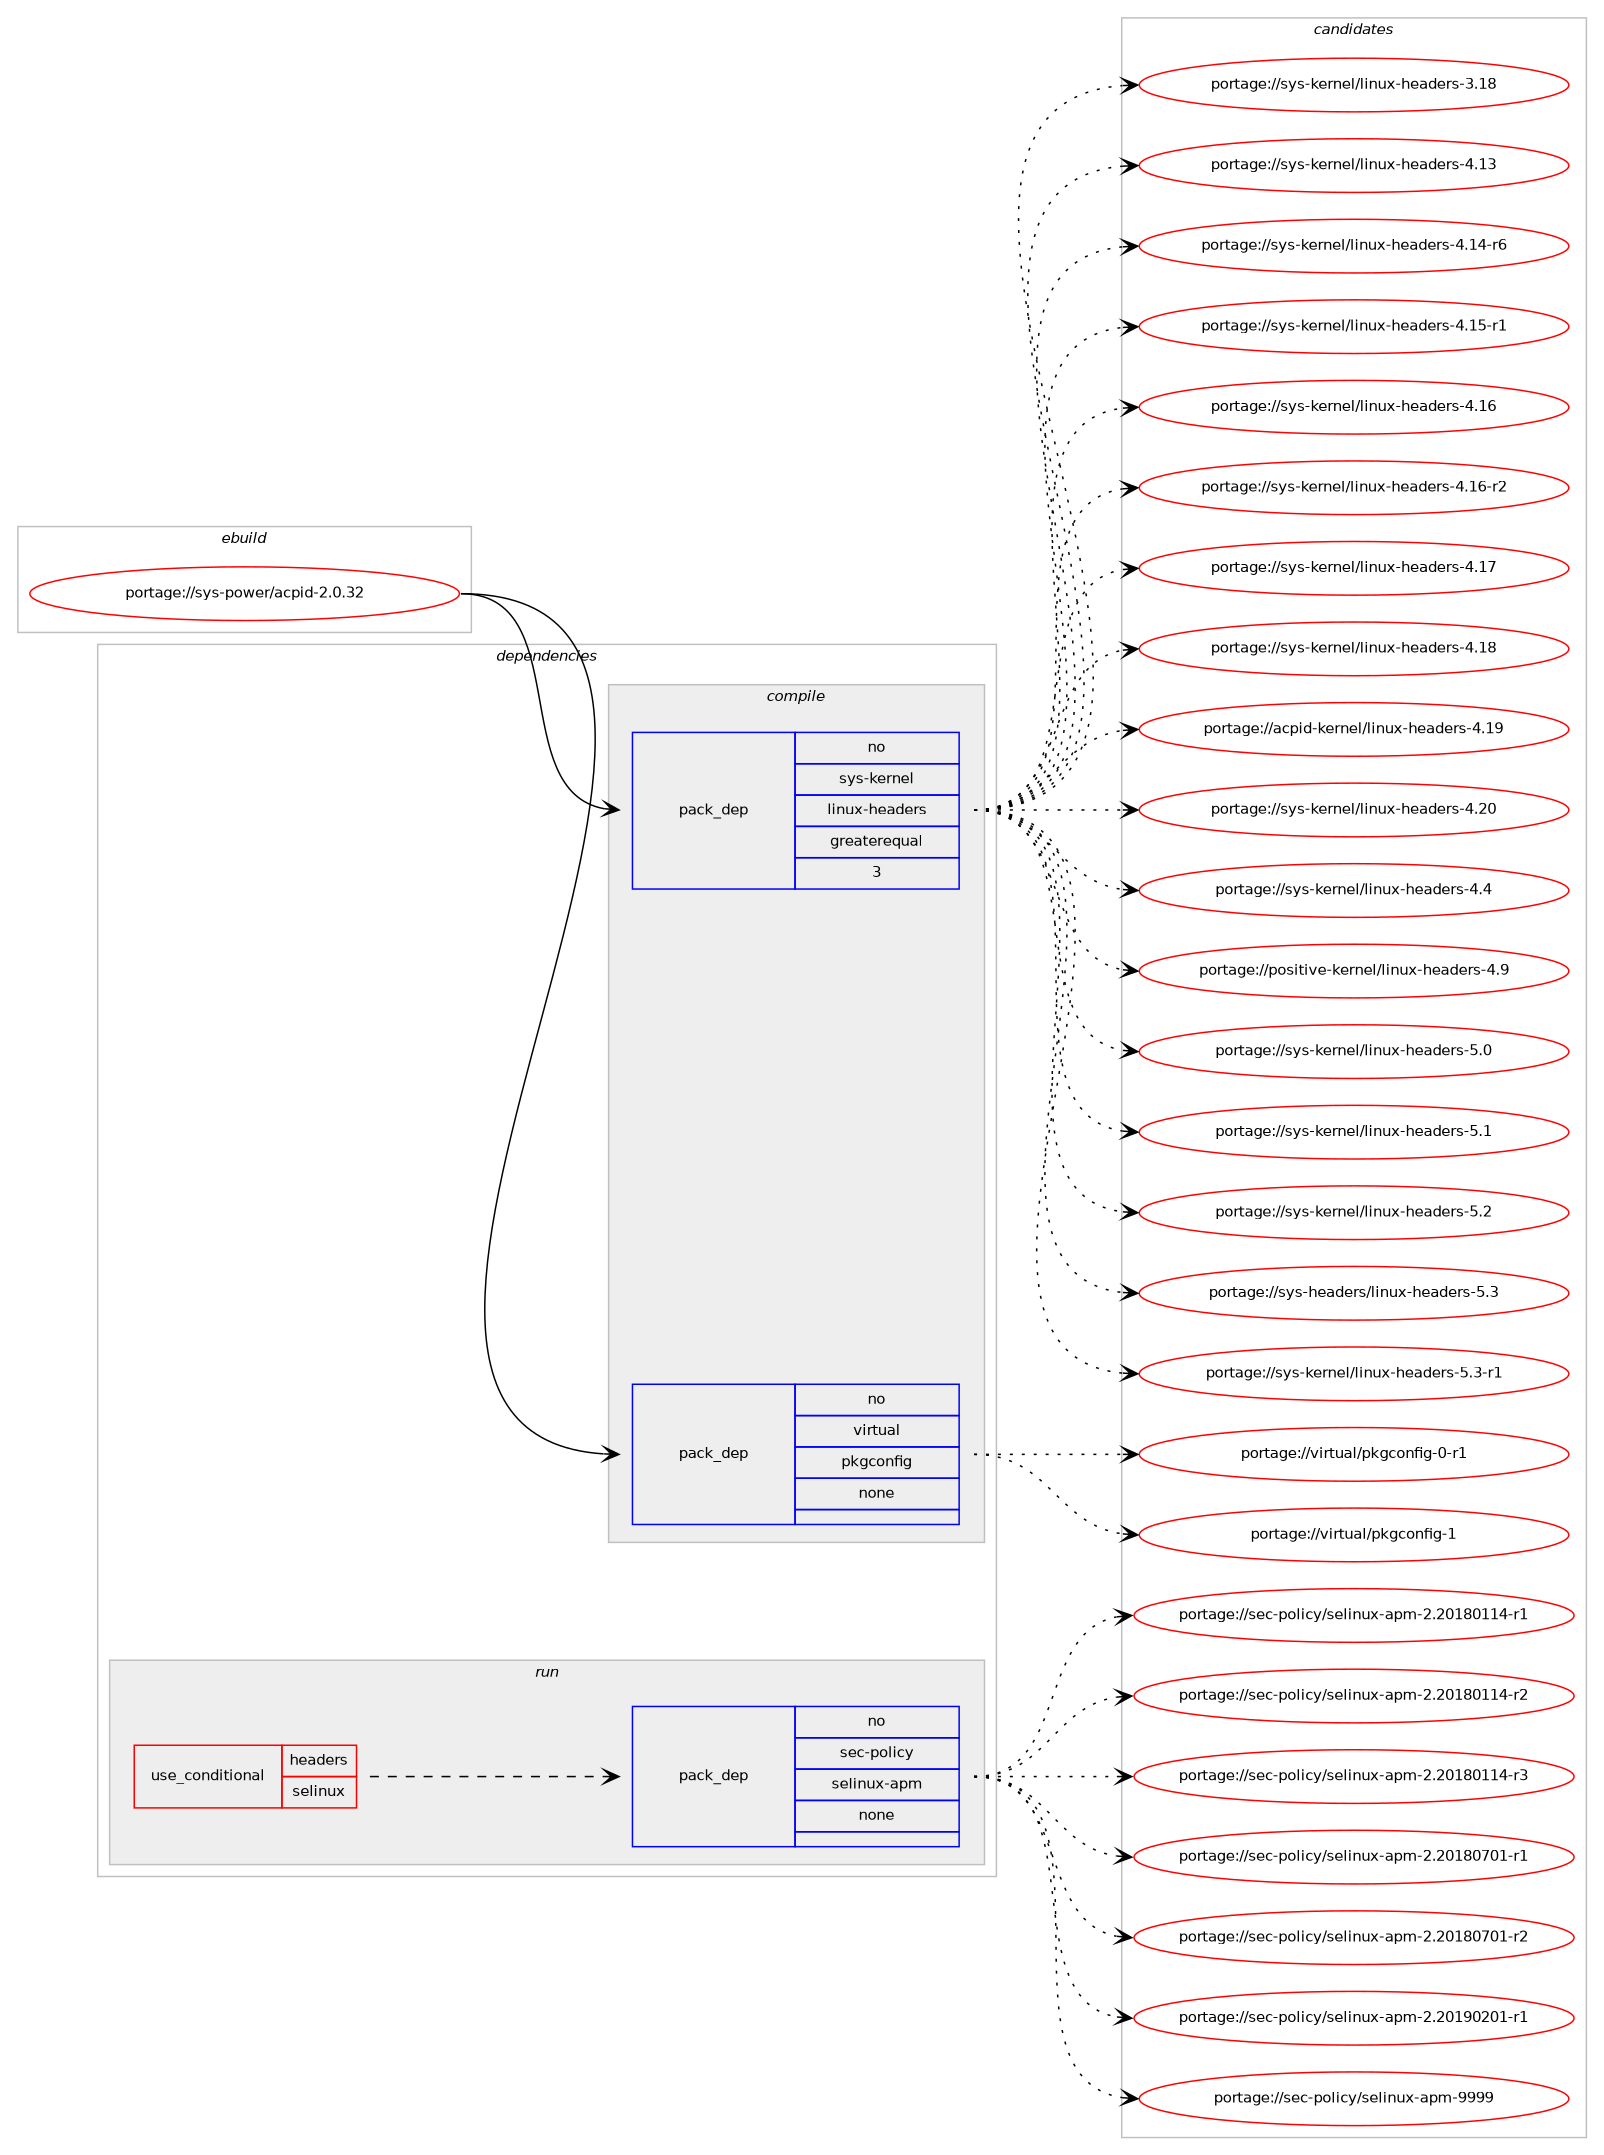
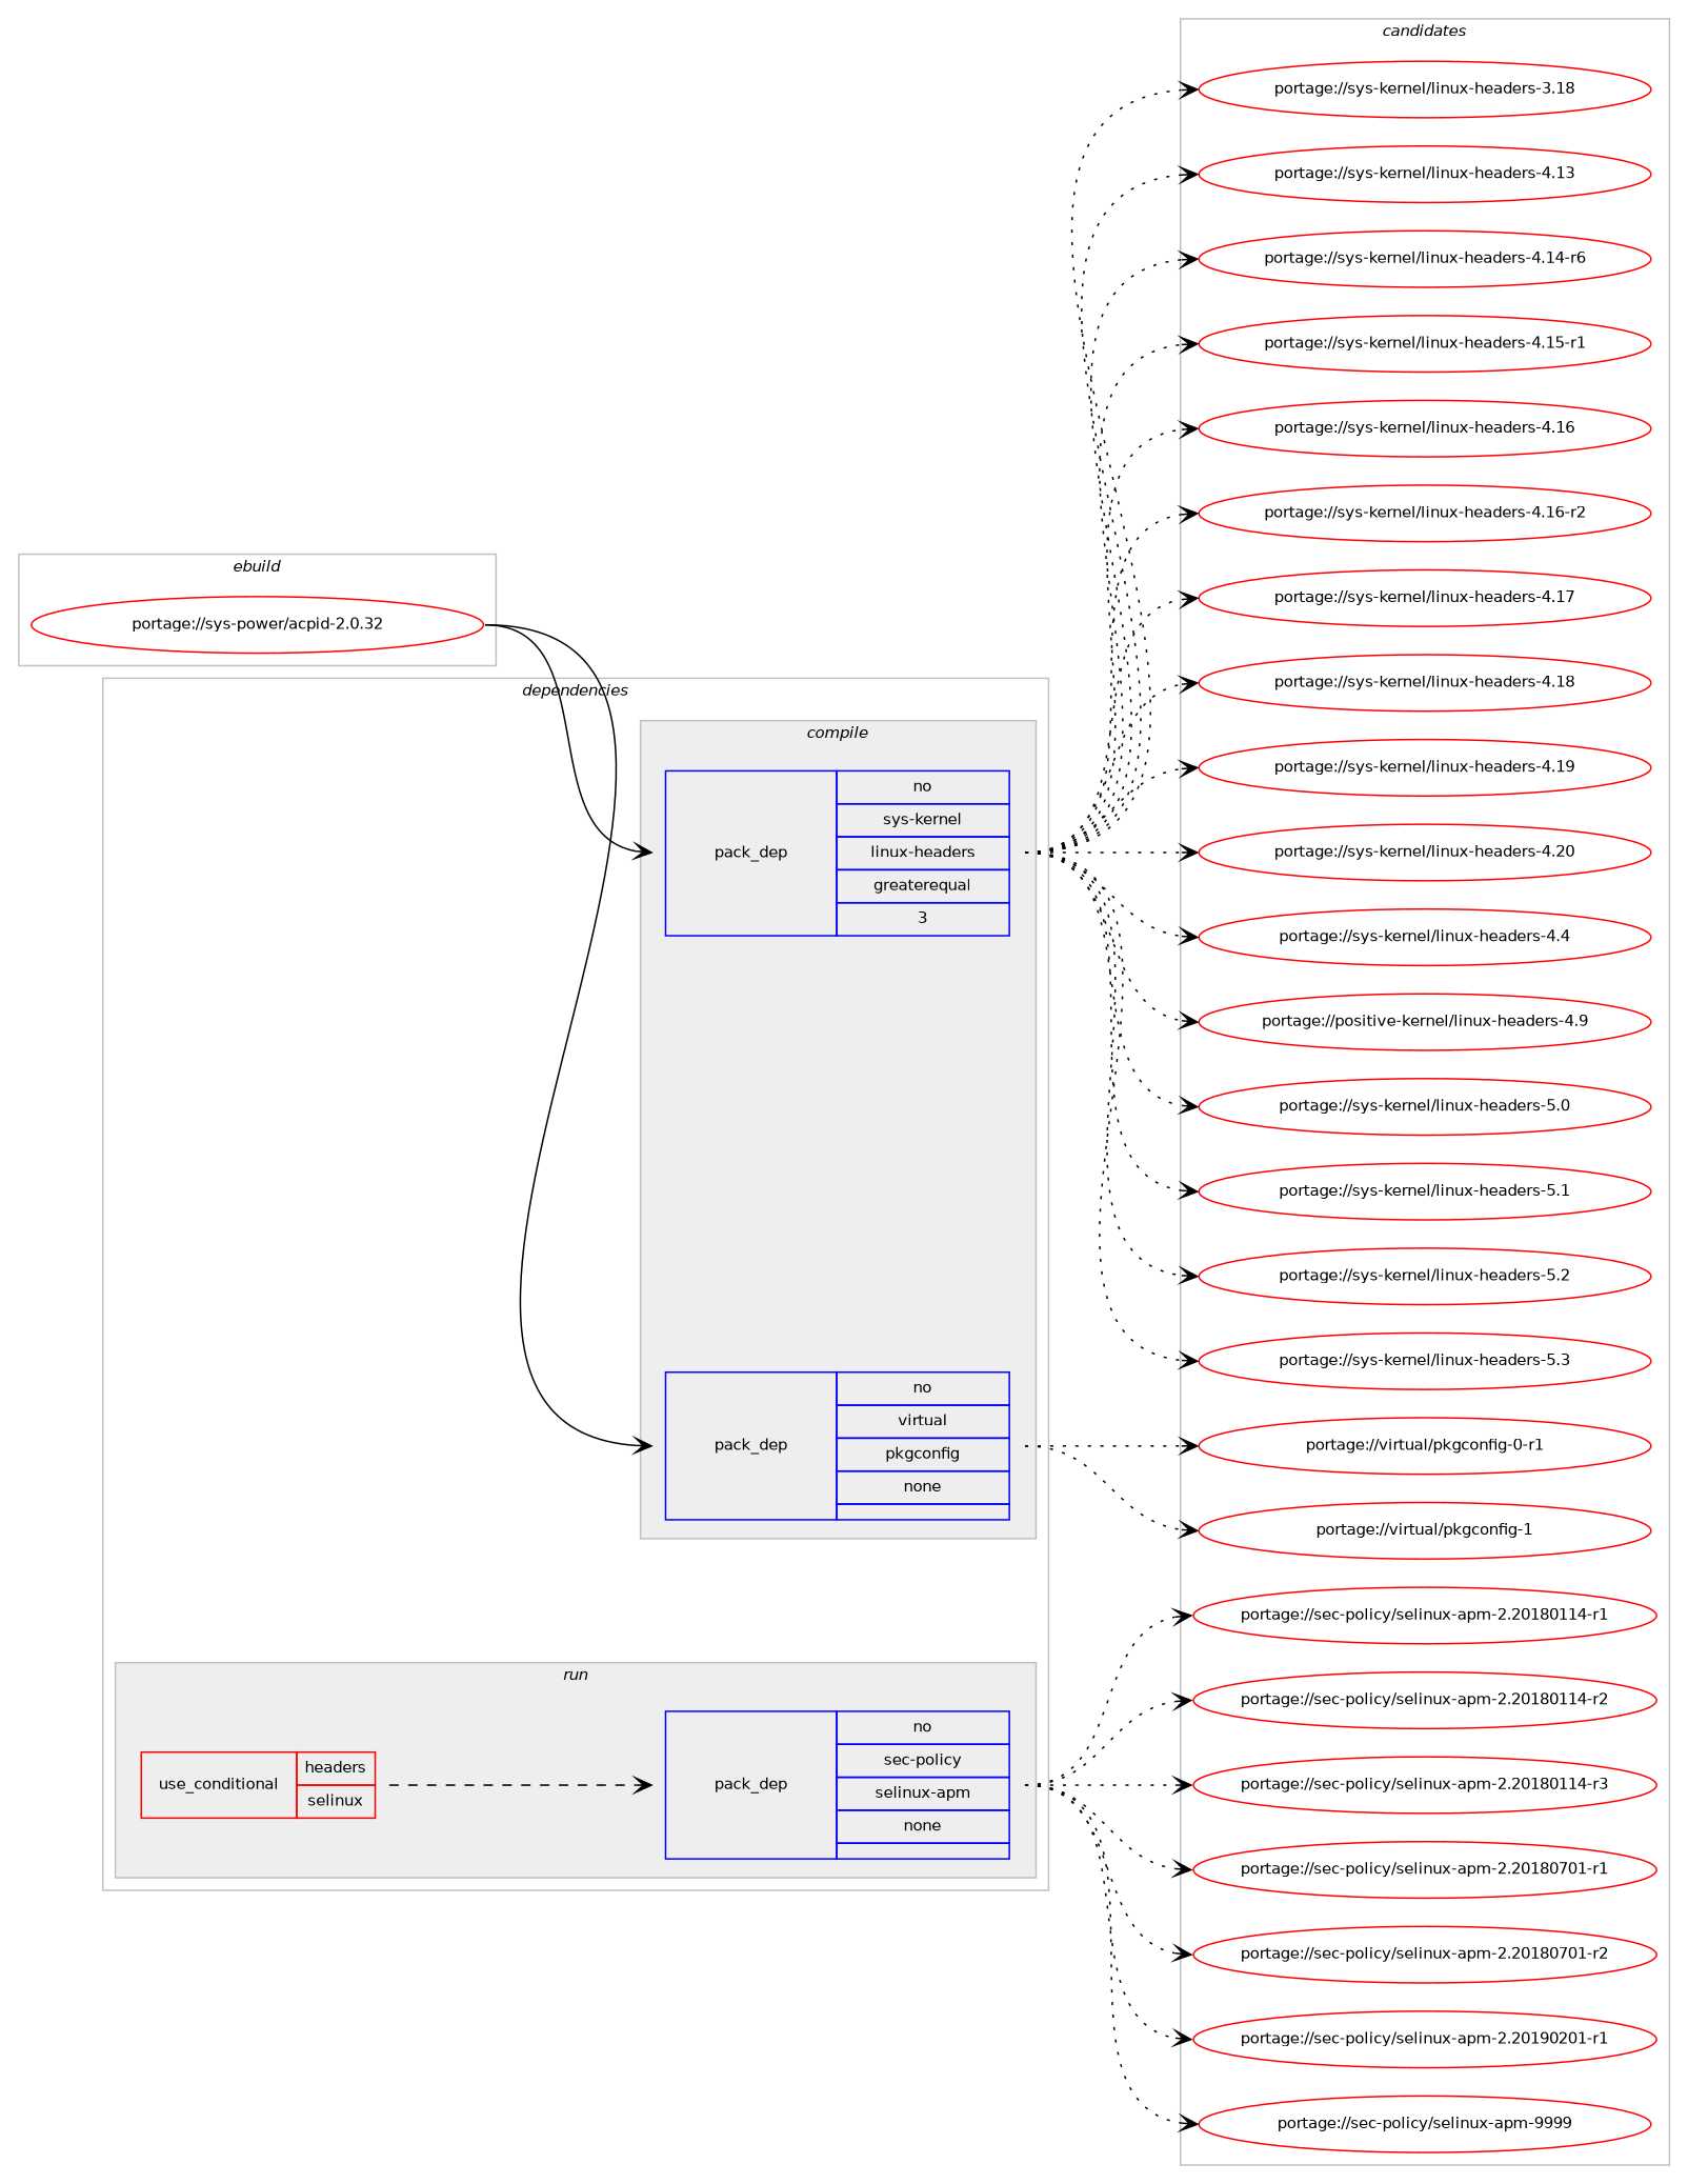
  digraph {
    compound=true
    concentrate=true
    fontname=Helvetica
    fontsize=10
    newrank=true
    rankdir=LR
    ranksep=1.5
    node [color=red fontname=Helvetica fontsize=10]
    edge [arrowhead=vee headport=w style=dotted tailport=e weight=100]
    n1 [label="portage://sys-power/acpid-2.0.32" width=4]
    n2 [color=blue label=<<TABLE BORDER="0" CELLBORDER="1" CELLSPACING="0" CELLPADDING="4" WIDTH="220"><TR><TD ROWSPAN="6" CELLPADDING="30">pack_dep</TD></TR><TR><TD WIDTH="110">no</TD></TR><TR><TD>sys-kernel</TD></TR><TR><TD>linux-headers</TD></TR><TR><TD>greaterequal</TD></TR><TR><TD>3</TD></TR></TABLE>> shape=none]
    n3 [color=blue label=<<TABLE BORDER="0" CELLBORDER="1" CELLSPACING="0" CELLPADDING="4" WIDTH="220"><TR><TD ROWSPAN="6" CELLPADDING="30">pack_dep</TD></TR><TR><TD WIDTH="110">no</TD></TR><TR><TD>virtual</TD></TR><TR><TD>pkgconfig</TD></TR><TR><TD>none</TD></TR><TR><TD></TD></TR></TABLE>> shape=none]
    n4 [color=blue label=<<TABLE BORDER="0" CELLBORDER="1" CELLSPACING="0" CELLPADDING="4" WIDTH="220"><TR><TD ROWSPAN="6" CELLPADDING="30">pack_dep</TD></TR><TR><TD WIDTH="110">no</TD></TR><TR><TD>sec-policy</TD></TR><TR><TD>selinux-apm</TD></TR><TR><TD>none</TD></TR><TR><TD></TD></TR></TABLE>> shape=none]
    n5 [label=<<TABLE BORDER="0" CELLBORDER="1" CELLSPACING="0" CELLPADDING="4"><TR><TD ROWSPAN="3" CELLPADDING="10">use_conditional</TD></TR><TR><TD>headers</TD></TR><TR><TD>selinux</TD></TR></TABLE>> shape=none]
    n6 [label="portage://sys-kernel/linux-headers-3.18" width=4]
    n7 [label="portage://sys-kernel/linux-headers-4.13" width=4]
    n8 [label="portage://sys-kernel/linux-headers-4.14-r6" width=4]
    n9 [label="portage://sys-kernel/linux-headers-4.15-r1" width=4]
    n10 [label="portage://sys-kernel/linux-headers-4.16" width=4]
    n11 [label="portage://sys-kernel/linux-headers-4.16-r2" width=4]
    n12 [label="portage://sys-kernel/linux-headers-4.17" width=4]
    n13 [label="portage://sys-kernel/linux-headers-4.18" width=4]
-   n14 [label="portage://acpid-kernel/linux-headers-4.19" width=4]
+   n14 [label="portage://sys-kernel/linux-headers-4.19" width=4]
    n15 [label="portage://sys-kernel/linux-headers-4.20" width=4]
    n16 [label="portage://sys-kernel/linux-headers-4.4" width=4]
    n17 [label="portage://positive-kernel/linux-headers-4.9" width=4]
    n18 [label="portage://sys-kernel/linux-headers-5.0" width=4]
    n19 [label="portage://sys-kernel/linux-headers-5.1" width=4]
    n20 [label="portage://sys-kernel/linux-headers-5.2" width=4]
-   n21 [label="portage://sys-headers/linux-headers-5.3" width=4]
-   n22 [label="portage://sys-kernel/linux-headers-5.3-r1" width=4]
+   n21 [label="portage://sys-kernel/linux-headers-5.3" width=4]
    n23 [label="portage://virtual/pkgconfig-0-r1" width=4]
    n24 [label="portage://virtual/pkgconfig-1" width=4]
    n25 [label="portage://sec-policy/selinux-apm-2.20180114-r1" width=4]
    n26 [label="portage://sec-policy/selinux-apm-2.20180114-r2" width=4]
    n27 [label="portage://sec-policy/selinux-apm-2.20180114-r3" width=4]
    n28 [label="portage://sec-policy/selinux-apm-2.20180701-r1" width=4]
    n29 [label="portage://sec-policy/selinux-apm-2.20180701-r2" width=4]
    n30 [label="portage://sec-policy/selinux-apm-2.20190201-r1" width=4]
    n31 [label="portage://sec-policy/selinux-apm-9999" width=4]
    subgraph cluster_1 {
      color=gray
      label=<<i>ebuild</i>>
      rank=same
      n1
    }
    subgraph cluster_2 {
      color=gray
      label=<<i>dependencies</i>>
      subgraph cluster_3 {
        color=gray
        fillcolor="#eeeeee"
        label=<<i>compile</i>>
        style=filled
        subgraph sub_4 {
          color=gray
          fillcolor="#eeeeee"
          label=<<i>compile</i>>
          style=filled
          n2
        }
        subgraph sub_5 {
          color=gray
          fillcolor="#eeeeee"
          label=<<i>compile</i>>
          style=filled
          n3
        }
      }
      subgraph cluster_6 {
        color=gray
        fillcolor="#eeeeee"
        label=<<i>compile and run</i>>
        style=filled
      }
      subgraph cluster_7 {
        color=gray
        fillcolor="#eeeeee"
        label=<<i>run</i>>
        style=filled
        subgraph sub_8 {
          color=gray
          fillcolor="#eeeeee"
          label=<<i>run</i>>
          style=filled
          n5
          subgraph sub_9 {
            color=gray
            fillcolor="#eeeeee"
            label=<<i>run</i>>
            style=filled
            n4
          }
        }
      }
    }
    subgraph cluster_10 {
      color=gray
      label=<<i>candidates</i>>
      rank=same
      subgraph sub_11 {
        color=black
        label=<<i>candidates</i>>
        nodesep=1
        rank=same
        n6
        n7
        n8
        n9
        n10
        n11
        n12
        n13
        n14
        n15
        n16
        n17
        n18
        n19
        n20
        n21
-       n22
      }
      subgraph sub_12 {
        color=black
        label=<<i>candidates</i>>
        nodesep=1
        rank=same
        n23
        n24
      }
      subgraph sub_13 {
        color=black
        label=<<i>candidates</i>>
        nodesep=1
        rank=same
        n25
        n26
        n27
        n28
        n29
        n30
        n31
      }
    }
    n1 -> n2 [style=solid weight=20]
    n1 -> n3 [style=solid weight=20]
    n2 -> n6
    n2 -> n7
    n2 -> n8
    n2 -> n9
    n2 -> n10
    n2 -> n11
    n2 -> n12
    n2 -> n13
    n2 -> n14
    n2 -> n15
    n2 -> n16
    n2 -> n17
    n2 -> n18
    n2 -> n19
    n2 -> n20
    n2 -> n21
-   n2 -> n22
    n3 -> n23
    n3 -> n24
    n4 -> n25
    n4 -> n26
    n4 -> n27
    n4 -> n28
    n4 -> n29
    n4 -> n30
    n4 -> n31
    n5 -> n4 [style=dashed weight=20]
  }
